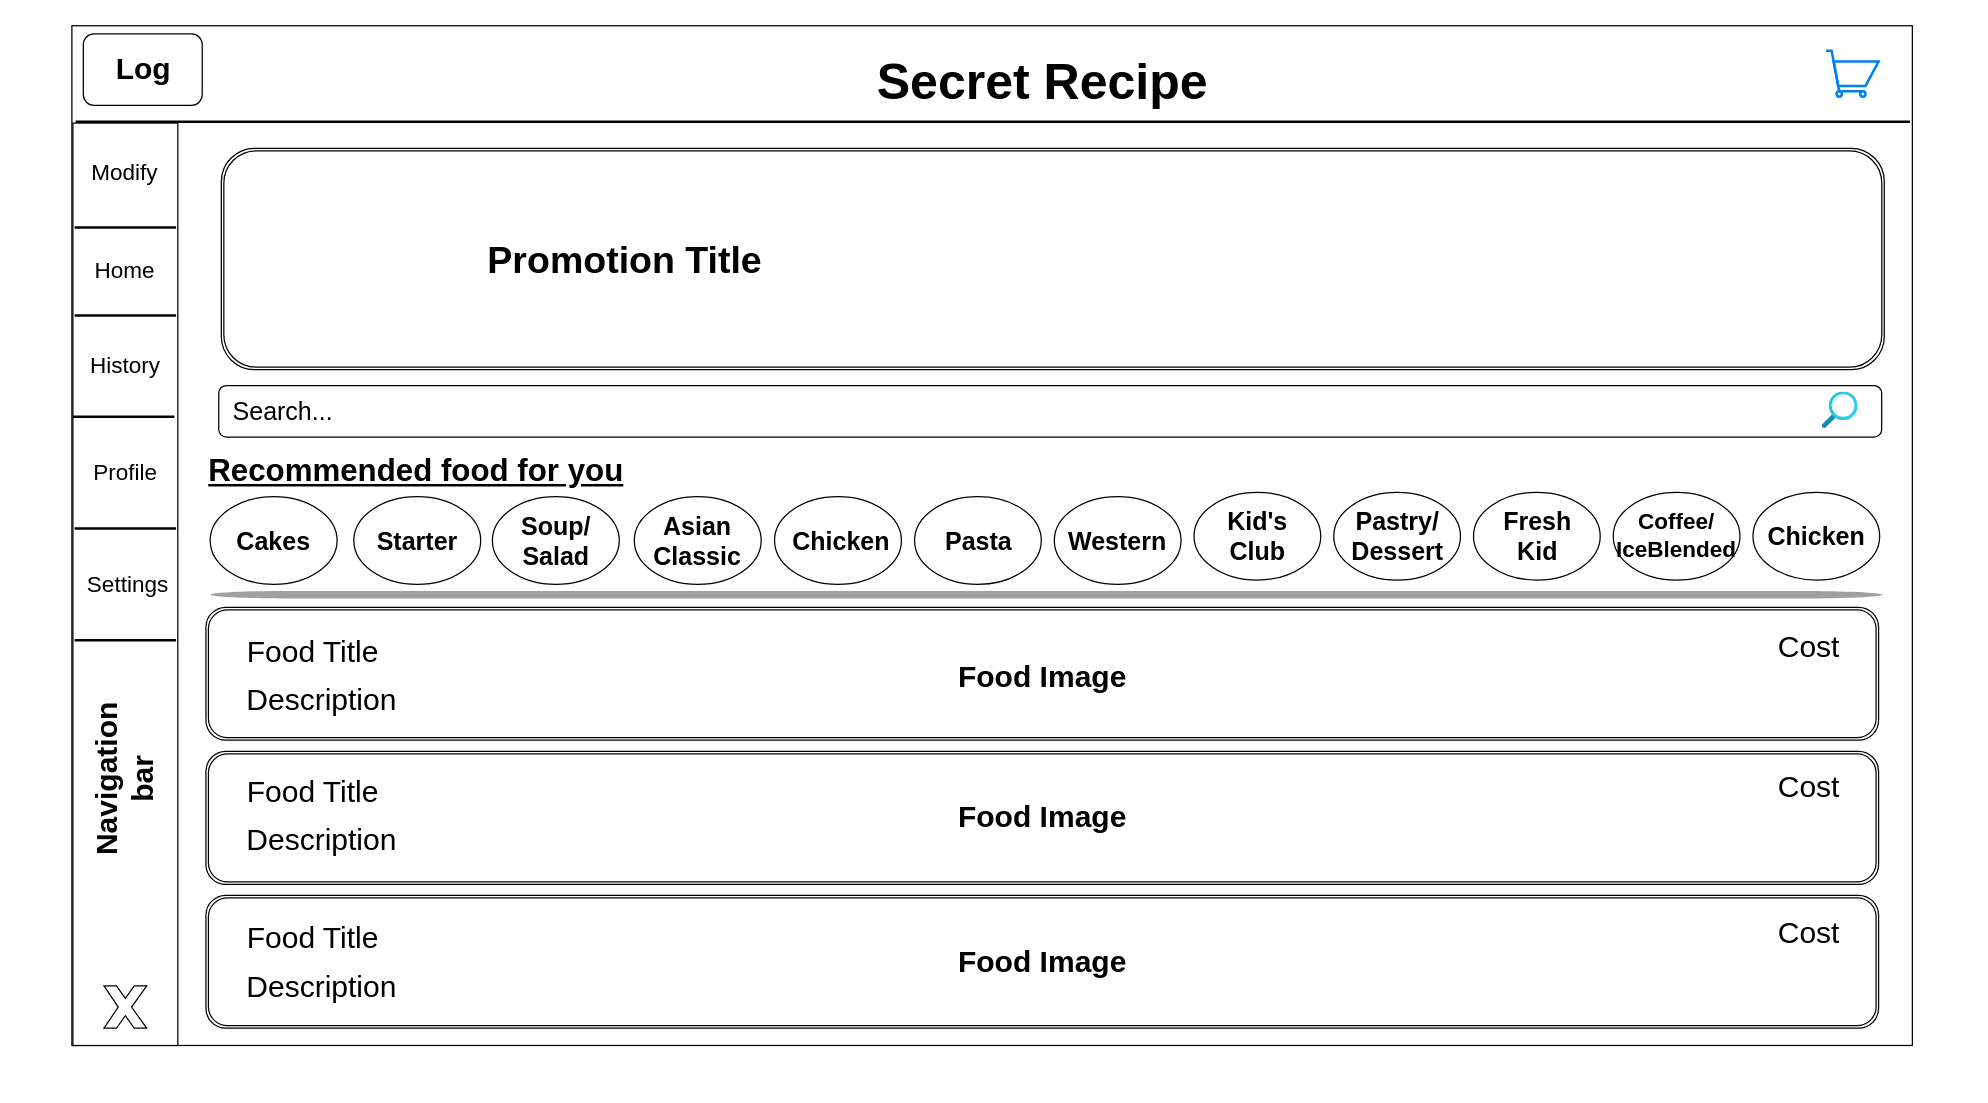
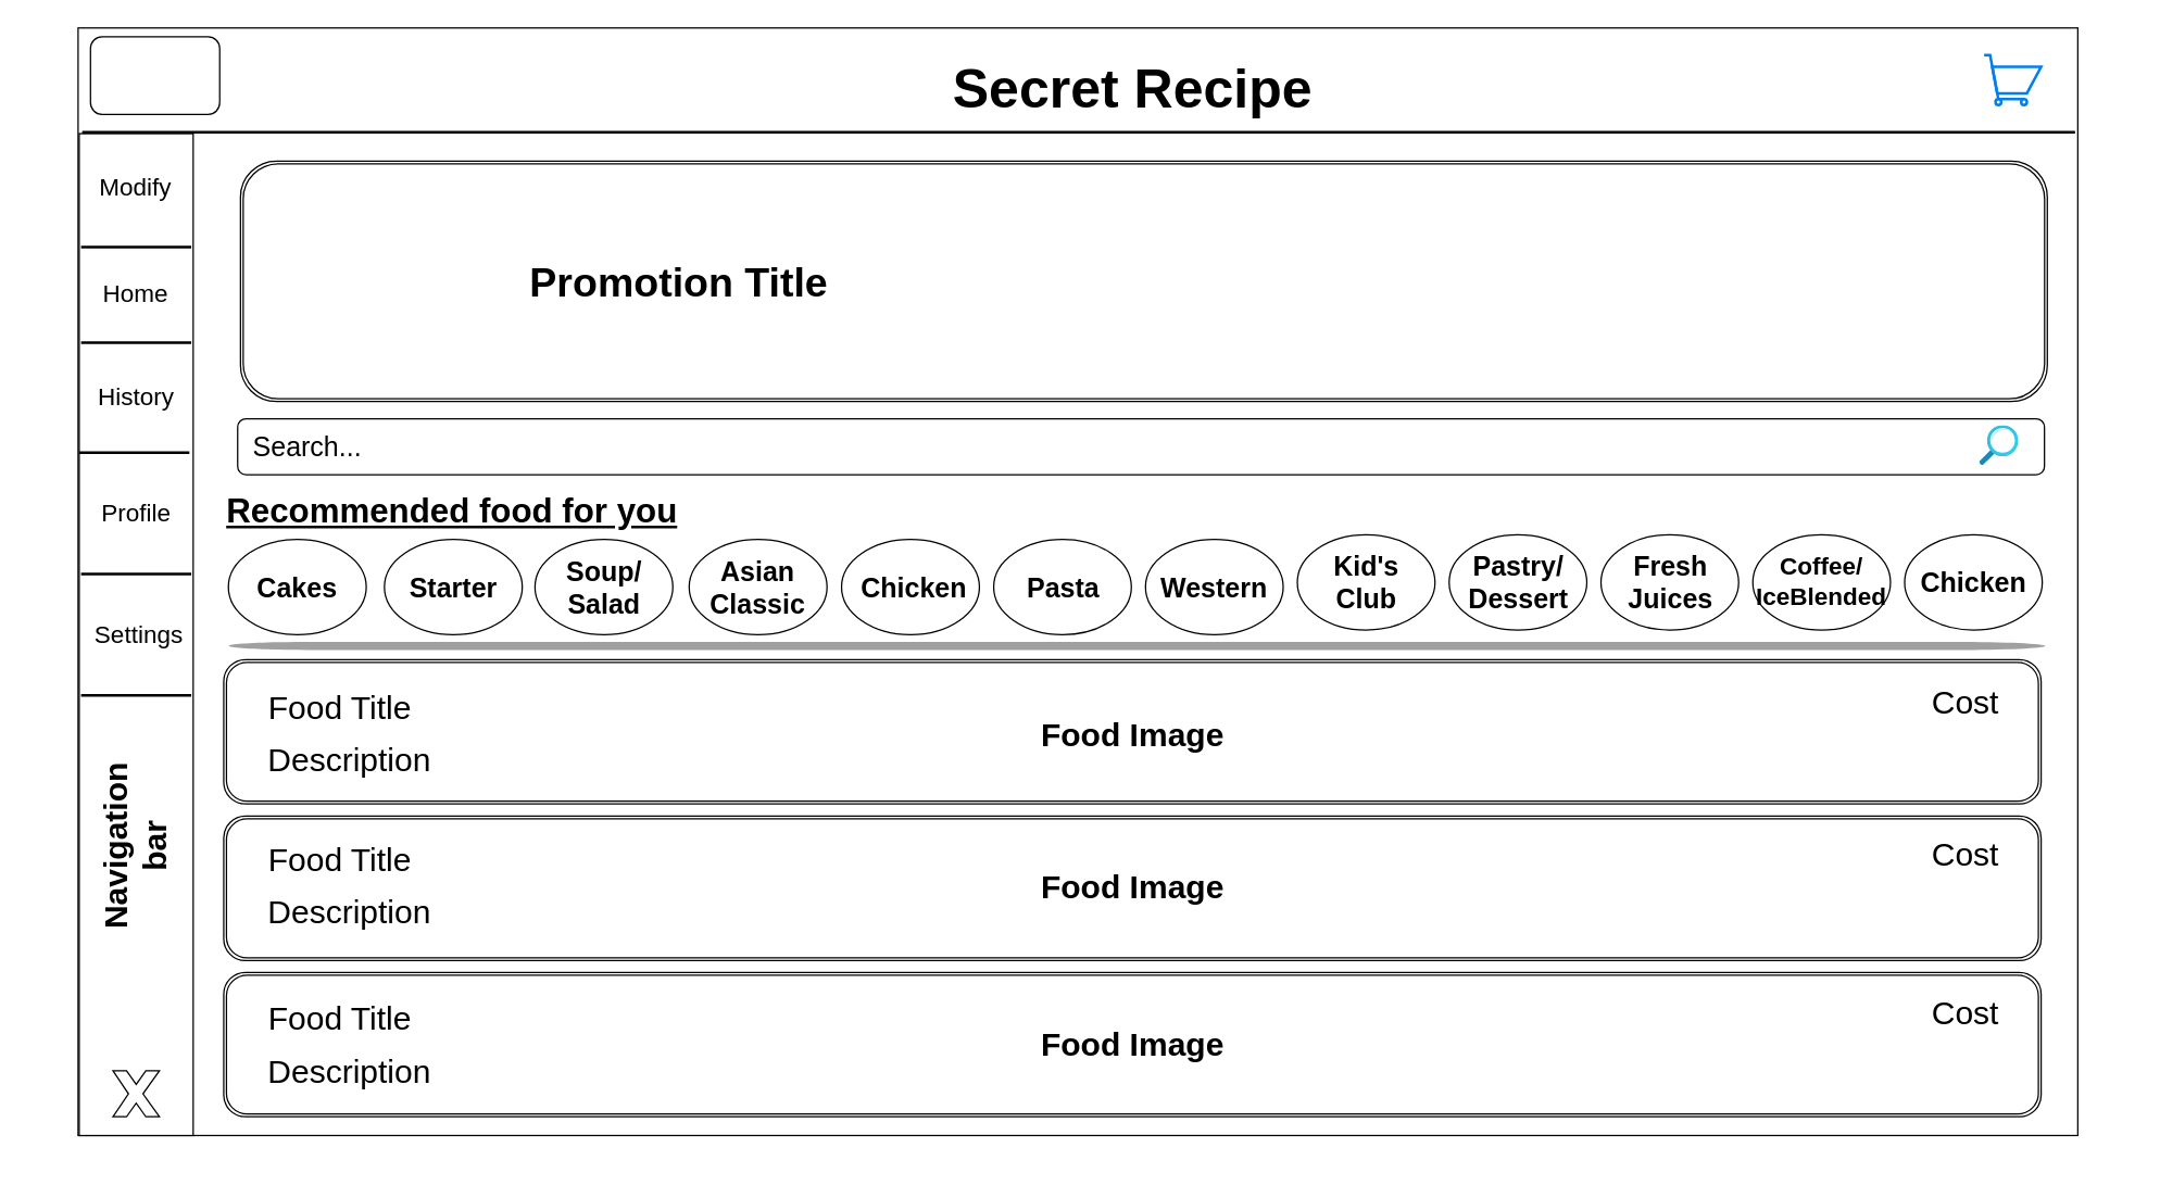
  <mxCell id="0" />
  <mxCell id="1" parent="0" />
  <mxCell id="2" value="" style="group;fontSize=30;" parent="1" vertex="1" connectable="0"><mxGeometry x="57" y="20" width="1511" height="840" as="geometry" /></mxCell>
  <mxCell id="3" value="" style="rounded=0;whiteSpace=wrap;html=1;" parent="2" vertex="1"><mxGeometry width="1472" height="815.58" as="geometry" /></mxCell>
  <mxCell id="4" value="" style="line;strokeWidth=2;html=1;" parent="2" vertex="1"><mxGeometry x="3.01" y="68.25" width="1466.99" height="17.06" as="geometry" /></mxCell>
  <mxCell id="5" value="Secret Recipe" style="text;strokeColor=none;fillColor=none;html=1;fontSize=40;fontStyle=1;verticalAlign=middle;align=center;" parent="2" vertex="1"><mxGeometry x="700.965" y="9.581" width="150.273" height="68.249" as="geometry" /></mxCell>
  <mxCell id="6" value="" style="group" parent="2" vertex="1" connectable="0"><mxGeometry x="107.2" y="465.09" width="1337.8" height="336.71" as="geometry" /></mxCell>
  <mxCell id="7" value="" style="group" parent="6" vertex="1" connectable="0"><mxGeometry width="1337.8" height="336.71" as="geometry" /></mxCell>
  <mxCell id="8" value="" style="shape=ext;double=1;rounded=1;whiteSpace=wrap;html=1;" parent="7" vertex="1"><mxGeometry width="1337.8" height="106.363" as="geometry" /></mxCell>
  <mxCell id="9" value="" style="shape=ext;double=1;rounded=1;whiteSpace=wrap;html=1;" parent="7" vertex="1"><mxGeometry y="115.338" width="1337.8" height="106.363" as="geometry" /></mxCell>
  <mxCell id="10" value="" style="shape=ext;double=1;rounded=1;whiteSpace=wrap;html=1;" parent="7" vertex="1"><mxGeometry y="230.347" width="1337.8" height="106.363" as="geometry" /></mxCell>
  <mxCell id="11" value="Food Image" style="text;strokeColor=none;fillColor=none;html=1;fontSize=24;fontStyle=1;verticalAlign=middle;align=center;" parent="7" vertex="1"><mxGeometry x="207.59" y="32.137" width="922.621" height="47.651" as="geometry" /></mxCell>
  <mxCell id="12" value="Food Image" style="text;strokeColor=none;fillColor=none;html=1;fontSize=24;fontStyle=1;verticalAlign=middle;align=center;" parent="7" vertex="1"><mxGeometry x="207.59" y="144.534" width="922.621" height="47.651" as="geometry" /></mxCell>
  <mxCell id="13" value="Food Image" style="text;strokeColor=none;fillColor=none;html=1;fontSize=24;fontStyle=1;verticalAlign=middle;align=center;" parent="7" vertex="1"><mxGeometry x="207.59" y="259.706" width="922.621" height="47.651" as="geometry" /></mxCell>
  <mxCell id="14" value="" style="group" vertex="1" connectable="0" parent="7"><mxGeometry x="22.8" y="16.91" width="1297.2" height="73" as="geometry" /></mxCell>
  <mxCell id="15" value="Food Title" style="text;strokeColor=none;align=center;fillColor=none;html=1;verticalAlign=middle;whiteSpace=wrap;rounded=0;fontSize=24;" vertex="1" parent="14"><mxGeometry y="4" width="126.2" height="30" as="geometry" /></mxCell>
  <mxCell id="16" value="Description" style="text;strokeColor=none;align=center;fillColor=none;html=1;verticalAlign=middle;whiteSpace=wrap;rounded=0;fontSize=24;" vertex="1" parent="14"><mxGeometry x="7" y="43" width="126.2" height="30" as="geometry" /></mxCell>
  <mxCell id="17" value="Cost" style="text;strokeColor=none;align=center;fillColor=none;html=1;verticalAlign=middle;whiteSpace=wrap;rounded=0;fontSize=24;" vertex="1" parent="14"><mxGeometry x="1222" width="75.2" height="30" as="geometry" /></mxCell>
  <mxCell id="18" value="" style="group" vertex="1" connectable="0" parent="7"><mxGeometry x="22.8" y="128.91" width="1297.2" height="73" as="geometry" /></mxCell>
  <mxCell id="19" value="Food Title" style="text;strokeColor=none;align=center;fillColor=none;html=1;verticalAlign=middle;whiteSpace=wrap;rounded=0;fontSize=24;" vertex="1" parent="18"><mxGeometry y="4" width="126.2" height="30" as="geometry" /></mxCell>
  <mxCell id="20" value="Description" style="text;strokeColor=none;align=center;fillColor=none;html=1;verticalAlign=middle;whiteSpace=wrap;rounded=0;fontSize=24;" vertex="1" parent="18"><mxGeometry x="7" y="43" width="126.2" height="30" as="geometry" /></mxCell>
  <mxCell id="21" value="Cost" style="text;strokeColor=none;align=center;fillColor=none;html=1;verticalAlign=middle;whiteSpace=wrap;rounded=0;fontSize=24;" vertex="1" parent="18"><mxGeometry x="1222" width="75.2" height="30" as="geometry" /></mxCell>
  <mxCell id="22" value="" style="group" vertex="1" connectable="0" parent="7"><mxGeometry x="22.8" y="245.91" width="1297.2" height="73" as="geometry" /></mxCell>
  <mxCell id="23" value="Food Title" style="text;strokeColor=none;align=center;fillColor=none;html=1;verticalAlign=middle;whiteSpace=wrap;rounded=0;fontSize=24;" vertex="1" parent="22"><mxGeometry y="4" width="126.2" height="30" as="geometry" /></mxCell>
  <mxCell id="24" value="Description" style="text;strokeColor=none;align=center;fillColor=none;html=1;verticalAlign=middle;whiteSpace=wrap;rounded=0;fontSize=24;" vertex="1" parent="22"><mxGeometry x="7" y="43" width="126.2" height="30" as="geometry" /></mxCell>
  <mxCell id="25" value="Cost" style="text;strokeColor=none;align=center;fillColor=none;html=1;verticalAlign=middle;whiteSpace=wrap;rounded=0;fontSize=24;" vertex="1" parent="22"><mxGeometry x="1222" width="75.2" height="30" as="geometry" /></mxCell>
  <mxCell id="26" value="" style="html=1;verticalLabelPosition=bottom;align=center;labelBackgroundColor=#ffffff;verticalAlign=top;strokeWidth=2;strokeColor=#0080F0;shadow=0;dashed=0;shape=mxgraph.ios7.icons.shopping_cart;" parent="2" vertex="1"><mxGeometry x="1403.035" y="20.0" width="41.962" height="36.744" as="geometry" /></mxCell>
  <mxCell id="27" value="" style="group" vertex="1" connectable="0" parent="2"><mxGeometry x="-21.667" y="77.835" width="128.863" height="737.768" as="geometry" /></mxCell>
  <mxCell id="28" value="" style="rounded=0;whiteSpace=wrap;html=1;" parent="27" vertex="1"><mxGeometry x="22.469" width="83.925" height="737.768" as="geometry" /></mxCell>
  <mxCell id="29" value="" style="group" vertex="1" connectable="0" parent="27"><mxGeometry y="9.323" width="128.863" height="714.642" as="geometry" /></mxCell>
  <mxCell id="30" value="" style="group" parent="29" vertex="1" connectable="0"><mxGeometry x="22.469" y="67.047" width="100.487" height="344.388" as="geometry" /></mxCell>
  <mxCell id="31" value="History" style="text;strokeColor=none;align=center;fillColor=none;html=1;verticalAlign=middle;whiteSpace=wrap;rounded=0;fontSize=18;" parent="30" vertex="1"><mxGeometry x="7.013" y="94.436" width="69.905" height="46.449" as="geometry" /></mxCell>
  <mxCell id="32" value="" style="group" vertex="1" connectable="0" parent="30"><mxGeometry width="82.526" height="344.388" as="geometry" /></mxCell>
  <mxCell id="33" value="" style="line;strokeWidth=2;html=1;" parent="32" vertex="1"><mxGeometry x="1.399" y="70.333" width="81.127" height="14.41" as="geometry" /></mxCell>
  <mxCell id="34" value="" style="line;strokeWidth=2;html=1;" parent="32" vertex="1"><mxGeometry y="151.3" width="81.127" height="14.41" as="geometry" /></mxCell>
  <mxCell id="35" value="" style="line;strokeWidth=2;html=1;" parent="32" vertex="1"><mxGeometry x="1.399" y="240.639" width="81.127" height="14.41" as="geometry" /></mxCell>
  <mxCell id="36" value="" style="line;strokeWidth=2;html=1;" parent="32" vertex="1"><mxGeometry x="1.399" y="329.978" width="81.127" height="14.41" as="geometry" /></mxCell>
  <mxCell id="37" value="" style="line;strokeWidth=2;html=1;" parent="32" vertex="1"><mxGeometry x="1.399" width="81.127" height="14.41" as="geometry" /></mxCell>
  <mxCell id="38" value="Navigation&lt;div&gt;bar&lt;/div&gt;" style="text;strokeColor=none;fillColor=none;html=1;fontSize=24;fontStyle=1;verticalAlign=middle;align=center;rotation=-90;" parent="29" vertex="1"><mxGeometry x="-14.599" y="489.113" width="158.058" height="53.805" as="geometry" /></mxCell>
  <mxCell id="39" value="Profile" style="text;strokeColor=none;align=center;fillColor=none;html=1;verticalAlign=middle;whiteSpace=wrap;rounded=0;fontSize=18;" parent="29" vertex="1"><mxGeometry x="25.491" y="250.942" width="77.888" height="39.524" as="geometry" /></mxCell>
  <mxCell id="40" value="Home" style="text;strokeColor=none;align=center;fillColor=none;html=1;verticalAlign=middle;whiteSpace=wrap;rounded=0;fontSize=18;" parent="29" vertex="1"><mxGeometry x="14.087" y="88.291" width="100.695" height="41.801" as="geometry" /></mxCell>
  <mxCell id="41" value="Modify" style="text;strokeColor=none;align=center;fillColor=none;html=1;verticalAlign=middle;whiteSpace=wrap;rounded=0;fontSize=18;" parent="29" vertex="1"><mxGeometry width="128.863" height="61.575" as="geometry" /></mxCell>
  <mxCell id="42" value="" style="verticalLabelPosition=bottom;verticalAlign=top;html=1;shape=mxgraph.basic.x" parent="29" vertex="1"><mxGeometry x="47.337" y="680.811" width="34.189" height="33.831" as="geometry" /></mxCell>
  <mxCell id="43" value="Settings" style="text;strokeColor=none;align=center;fillColor=none;html=1;verticalAlign=middle;whiteSpace=wrap;rounded=0;fontSize=18;" parent="29" vertex="1"><mxGeometry x="22.469" y="338.065" width="88.151" height="42.998" as="geometry" /></mxCell>
  <mxCell id="44" value="" style="group" vertex="1" connectable="0" parent="2"><mxGeometry x="9.126" y="6.484" width="95.115" height="57.177" as="geometry" /></mxCell>
  <mxCell id="45" value="" style="rounded=1;whiteSpace=wrap;html=1;" parent="44" vertex="1"><mxGeometry width="95.115" height="57.177" as="geometry" /></mxCell>
- <mxCell id="46" value="Log" style="text;strokeColor=none;fillColor=none;html=1;fontSize=24;fontStyle=1;verticalAlign=middle;align=center;" parent="44" vertex="1"><mxGeometry x="7.926" y="9.529" width="79.262" height="38.118" as="geometry" /></mxCell>
  <mxCell id="47" value="" style="group" vertex="1" connectable="0" parent="2"><mxGeometry x="77.55" y="80" width="1387.58" height="366.76" as="geometry" /></mxCell>
  <mxCell id="48" value="" style="group" vertex="1" connectable="0" parent="47"><mxGeometry width="1372.003" height="366.76" as="geometry" /></mxCell>
  <mxCell id="49" value="" style="group" parent="48" vertex="1" connectable="0"><mxGeometry width="1372.003" height="195.13" as="geometry" /></mxCell>
  <mxCell id="50" value="" style="shape=ext;double=1;rounded=1;whiteSpace=wrap;html=1;" parent="49" vertex="1"><mxGeometry x="41.98" y="18" width="1330.02" height="177.13" as="geometry" /></mxCell>
  <mxCell id="51" value="Promotion Title" style="text;strokeColor=none;fillColor=none;html=1;fontSize=30;fontStyle=1;verticalAlign=middle;align=center;" vertex="1" parent="49"><mxGeometry x="61.98" y="81.18" width="604.47" height="50.77" as="geometry" /></mxCell>
  <mxCell id="52" value="" style="group" parent="48" vertex="1" connectable="0"><mxGeometry x="33.071" y="296.642" width="552.708" height="70.118" as="geometry" /></mxCell>
  <mxCell id="53" value="" style="group" parent="52" vertex="1" connectable="0"><mxGeometry width="552.708" height="70.118" as="geometry" /></mxCell>
  <mxCell id="54" value="" style="ellipse;whiteSpace=wrap;html=1;shadow=0;" parent="53" vertex="1"><mxGeometry width="101.494" height="70.118" as="geometry" /></mxCell>
  <mxCell id="55" value="" style="ellipse;whiteSpace=wrap;html=1;shadow=0;" parent="53" vertex="1"><mxGeometry x="225.678" width="101.494" height="70.118" as="geometry" /></mxCell>
  <mxCell id="56" value="" style="ellipse;whiteSpace=wrap;html=1;shadow=0;" parent="53" vertex="1"><mxGeometry x="339.192" width="101.494" height="70.118" as="geometry" /></mxCell>
  <mxCell id="57" value="" style="ellipse;whiteSpace=wrap;html=1;shadow=0;" parent="53" vertex="1"><mxGeometry x="114.866" width="101.494" height="70.118" as="geometry" /></mxCell>
  <mxCell id="58" value="" style="ellipse;whiteSpace=wrap;html=1;shadow=0;" parent="53" vertex="1"><mxGeometry x="451.356" width="101.494" height="70.118" as="geometry" /></mxCell>
  <mxCell id="59" value="&lt;div&gt;Soup/&lt;/div&gt;&lt;div&gt;Salad&lt;/div&gt;" style="text;strokeColor=none;fillColor=none;html=1;fontSize=20;fontStyle=1;verticalAlign=middle;align=center;" parent="53" vertex="1"><mxGeometry x="206.42" y="16.126" width="139.879" height="37.877" as="geometry" /></mxCell>
  <mxCell id="60" value="Chicken" style="text;strokeColor=none;fillColor=none;html=1;fontSize=20;fontStyle=1;verticalAlign=middle;align=center;" parent="53" vertex="1"><mxGeometry x="434.485" y="16.126" width="139.879" height="37.877" as="geometry" /></mxCell>
  <mxCell id="61" value="&lt;div&gt;Asian&lt;/div&gt;&lt;div&gt;Classic&lt;/div&gt;" style="text;strokeColor=none;fillColor=none;html=1;fontSize=20;fontStyle=1;verticalAlign=middle;align=center;" parent="53" vertex="1"><mxGeometry x="319.934" y="16.126" width="139.879" height="37.877" as="geometry" /></mxCell>
  <mxCell id="62" value="Starter" style="text;strokeColor=none;fillColor=none;html=1;fontSize=20;fontStyle=1;verticalAlign=middle;align=center;" parent="53" vertex="1"><mxGeometry x="95.598" y="16.126" width="139.879" height="37.877" as="geometry" /></mxCell>
  <mxCell id="63" value="Cakes" style="text;strokeColor=none;fillColor=none;html=1;fontSize=20;fontStyle=1;verticalAlign=middle;align=center;" parent="53" vertex="1"><mxGeometry x="-19.261" y="16.126" width="139.879" height="37.877" as="geometry" /></mxCell>
  <mxCell id="64" value="" style="group" parent="48" vertex="1" connectable="0"><mxGeometry x="39.913" y="207.747" width="1330.003" height="41.32" as="geometry" /></mxCell>
  <mxCell id="65" value="" style="rounded=1;whiteSpace=wrap;html=1;" parent="64" vertex="1"><mxGeometry width="1330.003" height="41.315" as="geometry" /></mxCell>
  <mxCell id="66" value="Search..." style="text;strokeColor=none;align=center;fillColor=none;html=1;verticalAlign=middle;whiteSpace=wrap;rounded=0;fontSize=20;" parent="64" vertex="1"><mxGeometry x="17.106" y="3.443" width="68.423" height="34.433" as="geometry" /></mxCell>
  <mxCell id="67" value="" style="image;aspect=fixed;html=1;points=[];align=center;fontSize=12;image=img/lib/azure2/general/Search.svg;" parent="64" vertex="1"><mxGeometry x="1282.541" y="5.21" width="28.76" height="29.207" as="geometry" /></mxCell>
  <mxCell id="68" value="" style="group" vertex="1" connectable="0" parent="47"><mxGeometry x="577.158" y="293.199" width="810.422" height="73.561" as="geometry" /></mxCell>
  <mxCell id="69" value="" style="ellipse;whiteSpace=wrap;html=1;" vertex="1" parent="68"><mxGeometry x="19.266" y="3.443" width="101.352" height="70.118" as="geometry" /></mxCell>
  <mxCell id="70" value="" style="ellipse;whiteSpace=wrap;html=1;" vertex="1" parent="68"><mxGeometry x="131.023" y="3.443" width="101.352" height="70.118" as="geometry" /></mxCell>
  <mxCell id="71" value="" style="ellipse;whiteSpace=wrap;html=1;" vertex="1" parent="68"><mxGeometry x="242.78" width="101.352" height="70.118" as="geometry" /></mxCell>
  <mxCell id="72" value="" style="ellipse;whiteSpace=wrap;html=1;" vertex="1" parent="68"><mxGeometry x="354.537" width="101.352" height="70.118" as="geometry" /></mxCell>
  <mxCell id="73" value="" style="ellipse;whiteSpace=wrap;html=1;" vertex="1" parent="68"><mxGeometry x="466.295" width="101.352" height="70.118" as="geometry" /></mxCell>
  <mxCell id="74" value="" style="ellipse;whiteSpace=wrap;html=1;" vertex="1" parent="68"><mxGeometry x="578.052" width="101.352" height="70.118" as="geometry" /></mxCell>
  <mxCell id="75" value="" style="ellipse;whiteSpace=wrap;html=1;" vertex="1" parent="68"><mxGeometry x="689.809" width="101.352" height="70.118" as="geometry" /></mxCell>
  <mxCell id="76" value="Pasta" style="text;strokeColor=none;fillColor=none;html=1;fontSize=20;fontStyle=1;verticalAlign=middle;align=center;" vertex="1" parent="68"><mxGeometry y="19.57" width="139.879" height="37.877" as="geometry" /></mxCell>
  <mxCell id="77" value="Western" style="text;strokeColor=none;fillColor=none;html=1;fontSize=20;fontStyle=1;verticalAlign=middle;align=center;" vertex="1" parent="68"><mxGeometry x="111.757" y="19.57" width="139.879" height="37.877" as="geometry" /></mxCell>
  <mxCell id="78" value="&lt;div&gt;Kid's&lt;/div&gt;&lt;div&gt;Club&lt;/div&gt;" style="text;strokeColor=none;fillColor=none;html=1;fontSize=20;fontStyle=1;verticalAlign=middle;align=center;" vertex="1" parent="68"><mxGeometry x="223.514" y="16.126" width="139.879" height="37.877" as="geometry" /></mxCell>
  <mxCell id="79" value="&lt;div&gt;Pastry/&lt;/div&gt;&lt;div&gt;Dessert&lt;br&gt;&lt;/div&gt;" style="text;strokeColor=none;fillColor=none;html=1;fontSize=20;fontStyle=1;verticalAlign=middle;align=center;" vertex="1" parent="68"><mxGeometry x="335.272" y="16.126" width="139.879" height="37.877" as="geometry" /></mxCell>
- <mxCell id="80" value="&lt;div&gt;Fresh&lt;/div&gt;&lt;div&gt;Kid&lt;br&gt;&lt;/div&gt;" style="text;strokeColor=none;fillColor=none;html=1;fontSize=20;fontStyle=1;verticalAlign=middle;align=center;" vertex="1" parent="68"><mxGeometry x="447.029" y="16.126" width="139.879" height="37.877" as="geometry" /></mxCell>
+ <mxCell id="80" value="&lt;div&gt;Fresh&lt;/div&gt;&lt;div&gt;Juices&lt;br&gt;&lt;/div&gt;" style="text;strokeColor=none;fillColor=none;html=1;fontSize=20;fontStyle=1;verticalAlign=middle;align=center;" vertex="1" parent="68"><mxGeometry x="447.029" y="16.126" width="139.879" height="37.877" as="geometry" /></mxCell>
  <mxCell id="81" value="&lt;div style=&quot;font-size: 18px;&quot;&gt;&lt;font style=&quot;font-size: 18px;&quot;&gt;Coffee/&lt;/font&gt;&lt;/div&gt;&lt;div style=&quot;font-size: 18px;&quot;&gt;&lt;font style=&quot;font-size: 18px;&quot;&gt;IceBlended&lt;br&gt;&lt;/font&gt;&lt;/div&gt;" style="text;strokeColor=none;fillColor=none;html=1;fontSize=20;fontStyle=1;verticalAlign=middle;align=center;" vertex="1" parent="68"><mxGeometry x="558.786" y="16.126" width="139.879" height="37.877" as="geometry" /></mxCell>
  <mxCell id="82" value="Chicken" style="text;strokeColor=none;fillColor=none;html=1;fontSize=20;fontStyle=1;verticalAlign=middle;align=center;" vertex="1" parent="68"><mxGeometry x="670.543" y="16.126" width="139.879" height="37.877" as="geometry" /></mxCell>
  <mxCell id="83" value="&lt;div style=&quot;font-size: 25px;&quot;&gt;Recommended food for you&lt;br style=&quot;font-size: 25px;&quot;&gt;&lt;/div&gt;" style="text;strokeColor=none;align=center;fillColor=none;html=1;verticalAlign=middle;whiteSpace=wrap;rounded=0;fontSize=25;fontStyle=5" parent="2" vertex="1"><mxGeometry x="98" y="338" width="355" height="34.43" as="geometry" /></mxCell>
  <mxCell id="84" value="" style="html=1;verticalLabelPosition=bottom;labelBackgroundColor=#ffffff;verticalAlign=top;shadow=0;dashed=0;strokeWidth=2;shape=mxgraph.ios7.misc.scroll_(horizontal);fillColor=#a0a0a0;" vertex="1" parent="2"><mxGeometry x="111" y="452" width="1337" height="6" as="geometry" /></mxCell>
